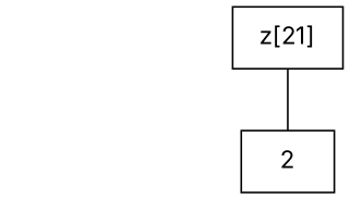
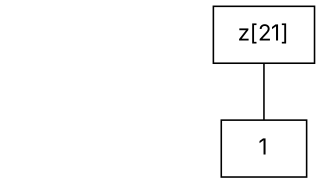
  digraph {
    fontname=Inter
    node [shape=box fontname=Inter]
    "CONST NODES" [shape=plaintext style=invis]
    "  z[21]  "
-   n3 [label=2]
+   n3 [label=1]
    subgraph sub_1 {
      "CONST NODES"
    }
    subgraph sub_2 {
      rank=same
      "  z[21]  "
    }
    subgraph sub_3 {
      rank=same
      "CONST NODES"
      subgraph sub_4 {
        rank=same
        n3
      }
    }
    "  z[21]  " -> n3 [dir=none style=solid fontname=Inter]
  }
